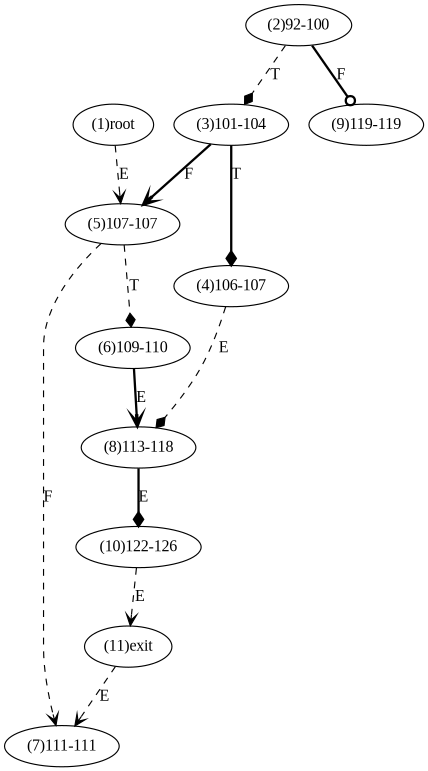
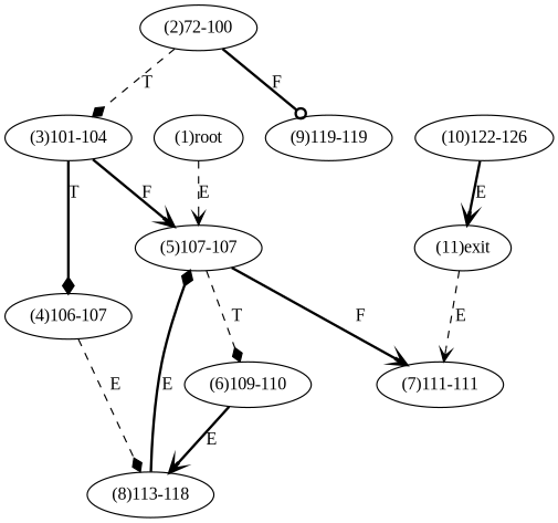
  digraph {
    fontname="Liberation Serif"
    node [fontname="Liberation Serif"]
    edge [arrowhead=vee fontname="Liberation Serif" style=dashed]
    n1 [label="(1)root"]
    n2 [label="(5)107-107"]
-   n3 [label="(2)92-100"]
+   n3 [label="(2)72-100"]
    n4 [label="(3)101-104"]
    n5 [label="(9)119-119"]
    n6 [label="(4)106-107"]
    n7 [label="(8)113-118"]
    n8 [label="(6)109-110"]
    n9 [label="(7)111-111"]
    n10 [label="(10)122-126"]
    n11 [label="(11)exit"]
    n1 -> n2 [label=E]
    n2 -> n8 [arrowhead=diamond label=T]
-   n2 -> n9 [label=F]
+   n2 -> n9 [label=F style=bold]
    n3 -> n4 [arrowhead=diamond label=T]
    n3 -> n5 [arrowhead=odot label=F style=bold]
    n4 -> n2 [label=F style=bold]
    n4 -> n6 [arrowhead=diamond label=T style=bold]
    n6 -> n7 [arrowhead=diamond label=E]
-   n7 -> n10 [arrowhead=diamond label=E style=bold]
+   n7 -> n2 [arrowhead=diamond label=E style=bold]
    n8 -> n7 [label=E style=bold]
-   n10 -> n11 [label=E]
+   n10 -> n11 [label=E style=bold]
    n11 -> n9 [label=E]
  }
